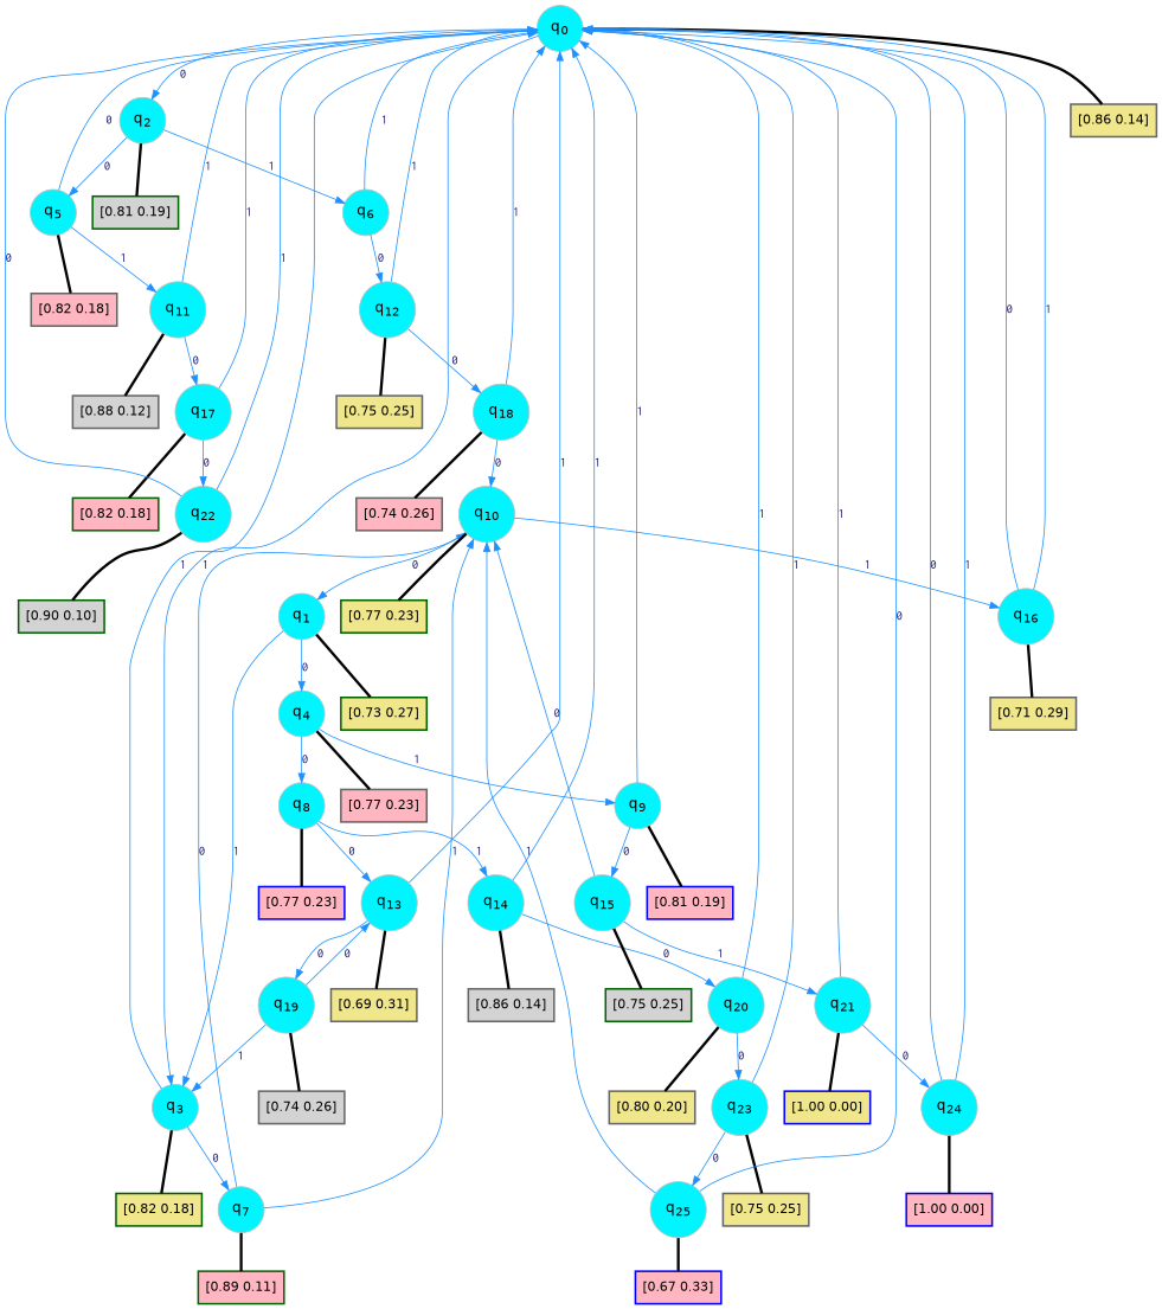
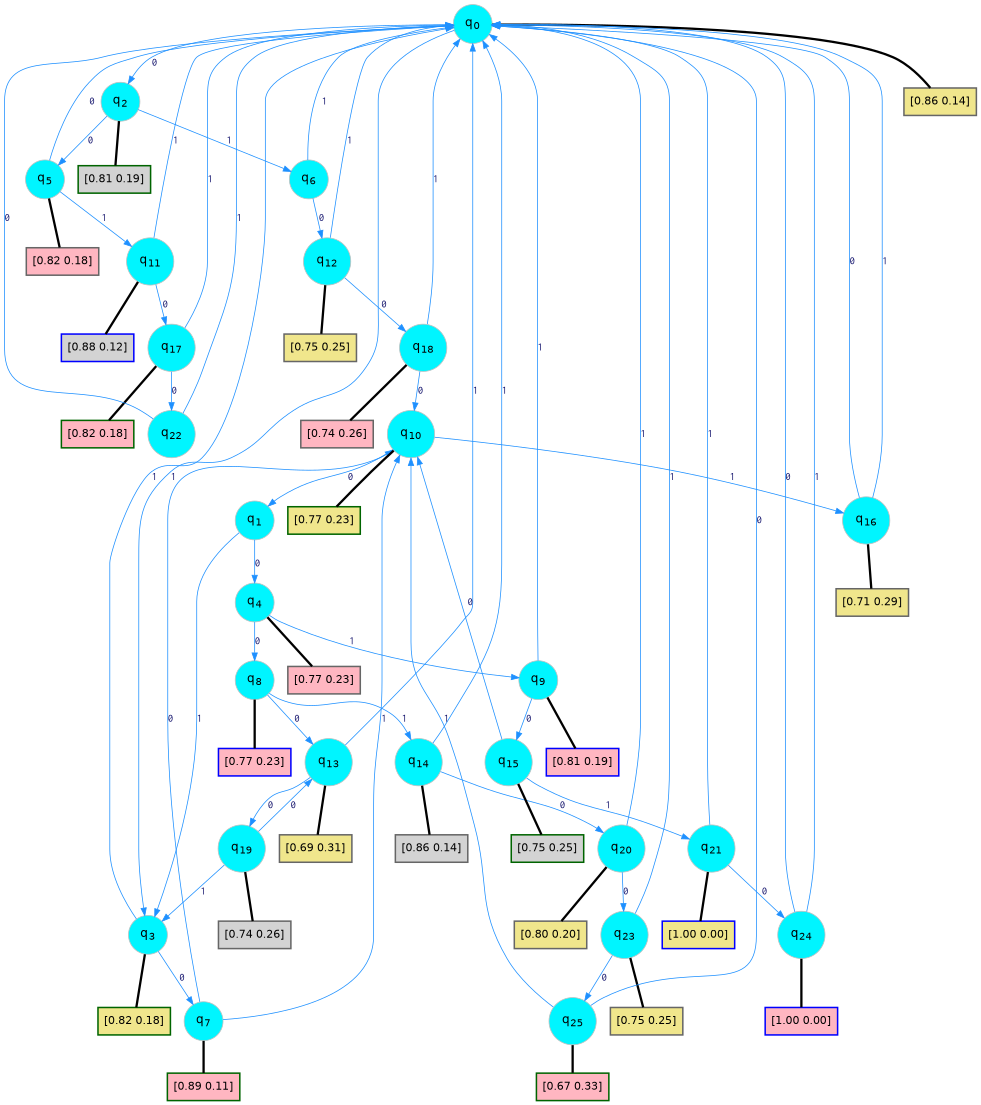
  digraph {
    rankdir=TD
    node [color=gray fillcolor=turquoise1 fontcolor=black fontname=Helvetica fontsize=16 fontweight=bold shape=circle style=filled]
    edge [arrowsize=1 color=dodgerblue1 fontcolor=midnightblue fontname=courier fontweight=bold penwidth=1 style=solid weight=20]
    n1 [label=<q<SUB>0</SUB>>]
    n2 [label=<q<SUB>2</SUB>>]
    n3 [label=<q<SUB>3</SUB>>]
    n4 [color=gray40 fillcolor=khaki fontsize=14 label="[0.86 0.14]" penwidth=2 shape=box]
    n5 [label=<q<SUB>5</SUB>>]
    n6 [label=<q<SUB>6</SUB>>]
    n7 [color=darkgreen fillcolor=lightgrey fontsize=14 label="[0.81 0.19]" penwidth=2 shape=box]
    n8 [label=<q<SUB>7</SUB>>]
    n9 [color=darkgreen fillcolor=khaki fontsize=14 label="[0.82 0.18]" penwidth=2 shape=box]
    n10 [label=<q<SUB>1</SUB>>]
    n11 [label=<q<SUB>4</SUB>>]
-   n12 [color=darkgreen fillcolor=khaki fontsize=14 label="[0.73 0.27]" penwidth=2 shape=box]
    n13 [label=<q<SUB>8</SUB>>]
    n14 [label=<q<SUB>9</SUB>>]
    n15 [color=gray40 fillcolor=lightpink fontsize=14 label="[0.77 0.23]" penwidth=2 shape=box]
    n16 [label=<q<SUB>11</SUB>>]
    n17 [color=gray40 fillcolor=lightpink fontsize=14 label="[0.82 0.18]" penwidth=2 shape=box]
    n18 [label=<q<SUB>12</SUB>>]
    n19 [label=<q<SUB>10</SUB>>]
    n20 [color=darkgreen fillcolor=lightpink fontsize=14 label="[0.89 0.11]" penwidth=2 shape=box]
    n21 [label=<q<SUB>13</SUB>>]
    n22 [label=<q<SUB>14</SUB>>]
    n23 [color=blue fillcolor=lightpink fontsize=14 label="[0.77 0.23]" penwidth=2 shape=box]
    n24 [label=<q<SUB>15</SUB>>]
    n25 [color=blue fillcolor=lightpink fontsize=14 label="[0.81 0.19]" penwidth=2 shape=box]
    n26 [label=<q<SUB>17</SUB>>]
-   n27 [color=gray40 fillcolor=lightgrey fontsize=14 label="[0.88 0.12]" penwidth=2 shape=box]
+   n27 [color=blue fillcolor=lightgrey fontsize=14 label="[0.88 0.12]" penwidth=2 shape=box]
    n28 [label=<q<SUB>18</SUB>>]
    n29 [color=gray40 fillcolor=khaki fontsize=14 label="[0.75 0.25]" penwidth=2 shape=box]
    n30 [label=<q<SUB>16</SUB>>]
    n31 [color=darkgreen fillcolor=khaki fontsize=14 label="[0.77 0.23]" penwidth=2 shape=box]
    n32 [label=<q<SUB>19</SUB>>]
    n33 [color=gray40 fillcolor=khaki fontsize=14 label="[0.69 0.31]" penwidth=2 shape=box]
    n34 [label=<q<SUB>20</SUB>>]
    n35 [color=gray40 fillcolor=lightgrey fontsize=14 label="[0.86 0.14]" penwidth=2 shape=box]
    n36 [label=<q<SUB>21</SUB>>]
    n37 [color=darkgreen fillcolor=lightgrey fontsize=14 label="[0.75 0.25]" penwidth=2 shape=box]
    n38 [color=gray40 fillcolor=khaki fontsize=14 label="[0.71 0.29]" penwidth=2 shape=box]
    n39 [label=<q<SUB>22</SUB>>]
    n40 [color=darkgreen fillcolor=lightpink fontsize=14 label="[0.82 0.18]" penwidth=2 shape=box]
    n41 [color=gray40 fillcolor=lightpink fontsize=14 label="[0.74 0.26]" penwidth=2 shape=box]
    n42 [color=gray40 fillcolor=lightgrey fontsize=14 label="[0.74 0.26]" penwidth=2 shape=box]
    n43 [label=<q<SUB>23</SUB>>]
    n44 [color=gray40 fillcolor=khaki fontsize=14 label="[0.80 0.20]" penwidth=2 shape=box]
    n45 [label=<q<SUB>24</SUB>>]
    n46 [color=blue fillcolor=khaki fontsize=14 label="[1.00 0.00]" penwidth=2 shape=box]
-   n47 [color=darkgreen fillcolor=lightgrey fontsize=14 label="[0.90 0.10]" penwidth=2 shape=box]
    n48 [label=<q<SUB>25</SUB>>]
    n49 [color=gray40 fillcolor=khaki fontsize=14 label="[0.75 0.25]" penwidth=2 shape=box]
    n50 [color=blue fillcolor=lightpink fontsize=14 label="[1.00 0.00]" penwidth=2 shape=box]
-   n51 [color=blue fillcolor=lightpink fontsize=14 label="[0.67 0.33]" penwidth=2 shape=box]
+   n51 [color=darkgreen fillcolor=lightpink fontsize=14 label="[0.67 0.33]" penwidth=2 shape=box]
    n1 -> n2 [label=0]
    n1 -> n3 [label=1]
    n1 -> n4 [arrowhead=none color=black penwidth=3]
    n2 -> n5 [label=0]
    n2 -> n6 [label=1]
    n2 -> n7 [arrowhead=none color=black penwidth=3]
    n3 -> n1 [label=1]
    n3 -> n8 [label=0]
    n3 -> n9 [arrowhead=none color=black penwidth=3]
    n5 -> n1 [label=0]
    n5 -> n16 [label=1]
    n5 -> n17 [arrowhead=none color=black penwidth=3]
    n6 -> n1 [label=1]
    n6 -> n18 [label=0]
    n8 -> n19 [label=0]
    n8 -> n19 [label=1]
    n8 -> n20 [arrowhead=none color=black penwidth=3]
    n10 -> n3 [label=1]
    n10 -> n11 [label=0]
-   n10 -> n12 [arrowhead=none color=black penwidth=3]
    n11 -> n13 [label=0]
    n11 -> n14 [label=1]
    n11 -> n15 [arrowhead=none color=black penwidth=3]
    n13 -> n21 [label=0]
    n13 -> n22 [label=1]
    n13 -> n23 [arrowhead=none color=black penwidth=3]
    n14 -> n1 [label=1]
    n14 -> n24 [label=0]
    n14 -> n25 [arrowhead=none color=black penwidth=3]
    n16 -> n1 [label=1]
    n16 -> n26 [label=0]
    n16 -> n27 [arrowhead=none color=black penwidth=3]
    n18 -> n1 [label=1]
    n18 -> n28 [label=0]
    n18 -> n29 [arrowhead=none color=black penwidth=3]
    n19 -> n10 [label=0]
    n19 -> n30 [label=1]
    n19 -> n31 [arrowhead=none color=black penwidth=3]
    n21 -> n1 [label=1]
    n21 -> n32 [label=0]
    n21 -> n33 [arrowhead=none color=black penwidth=3]
    n22 -> n1 [label=1]
    n22 -> n34 [label=0]
    n22 -> n35 [arrowhead=none color=black penwidth=3]
    n24 -> n19 [label=0]
    n24 -> n36 [label=1]
    n24 -> n37 [arrowhead=none color=black penwidth=3]
    n26 -> n1 [label=1]
    n26 -> n39 [label=0]
    n26 -> n40 [arrowhead=none color=black penwidth=3]
    n28 -> n1 [label=1]
    n28 -> n19 [label=0]
    n28 -> n41 [arrowhead=none color=black penwidth=3]
    n30 -> n1 [label=0]
    n30 -> n1 [label=1]
    n30 -> n38 [arrowhead=none color=black penwidth=3]
    n32 -> n3 [label=1]
    n32 -> n21 [label=0]
    n32 -> n42 [arrowhead=none color=black penwidth=3]
    n34 -> n1 [label=1]
    n34 -> n43 [label=0]
    n34 -> n44 [arrowhead=none color=black penwidth=3]
    n36 -> n1 [label=1]
    n36 -> n45 [label=0]
    n36 -> n46 [arrowhead=none color=black penwidth=3]
    n39 -> n1 [label=0]
    n39 -> n1 [label=1]
-   n39 -> n47 [arrowhead=none color=black penwidth=3]
    n43 -> n1 [label=1]
    n43 -> n48 [label=0]
    n43 -> n49 [arrowhead=none color=black penwidth=3]
    n45 -> n1 [label=0]
    n45 -> n1 [label=1]
    n45 -> n50 [arrowhead=none color=black penwidth=3]
    n48 -> n1 [label=0]
    n48 -> n19 [label=1]
    n48 -> n51 [arrowhead=none color=black penwidth=3]
  }
